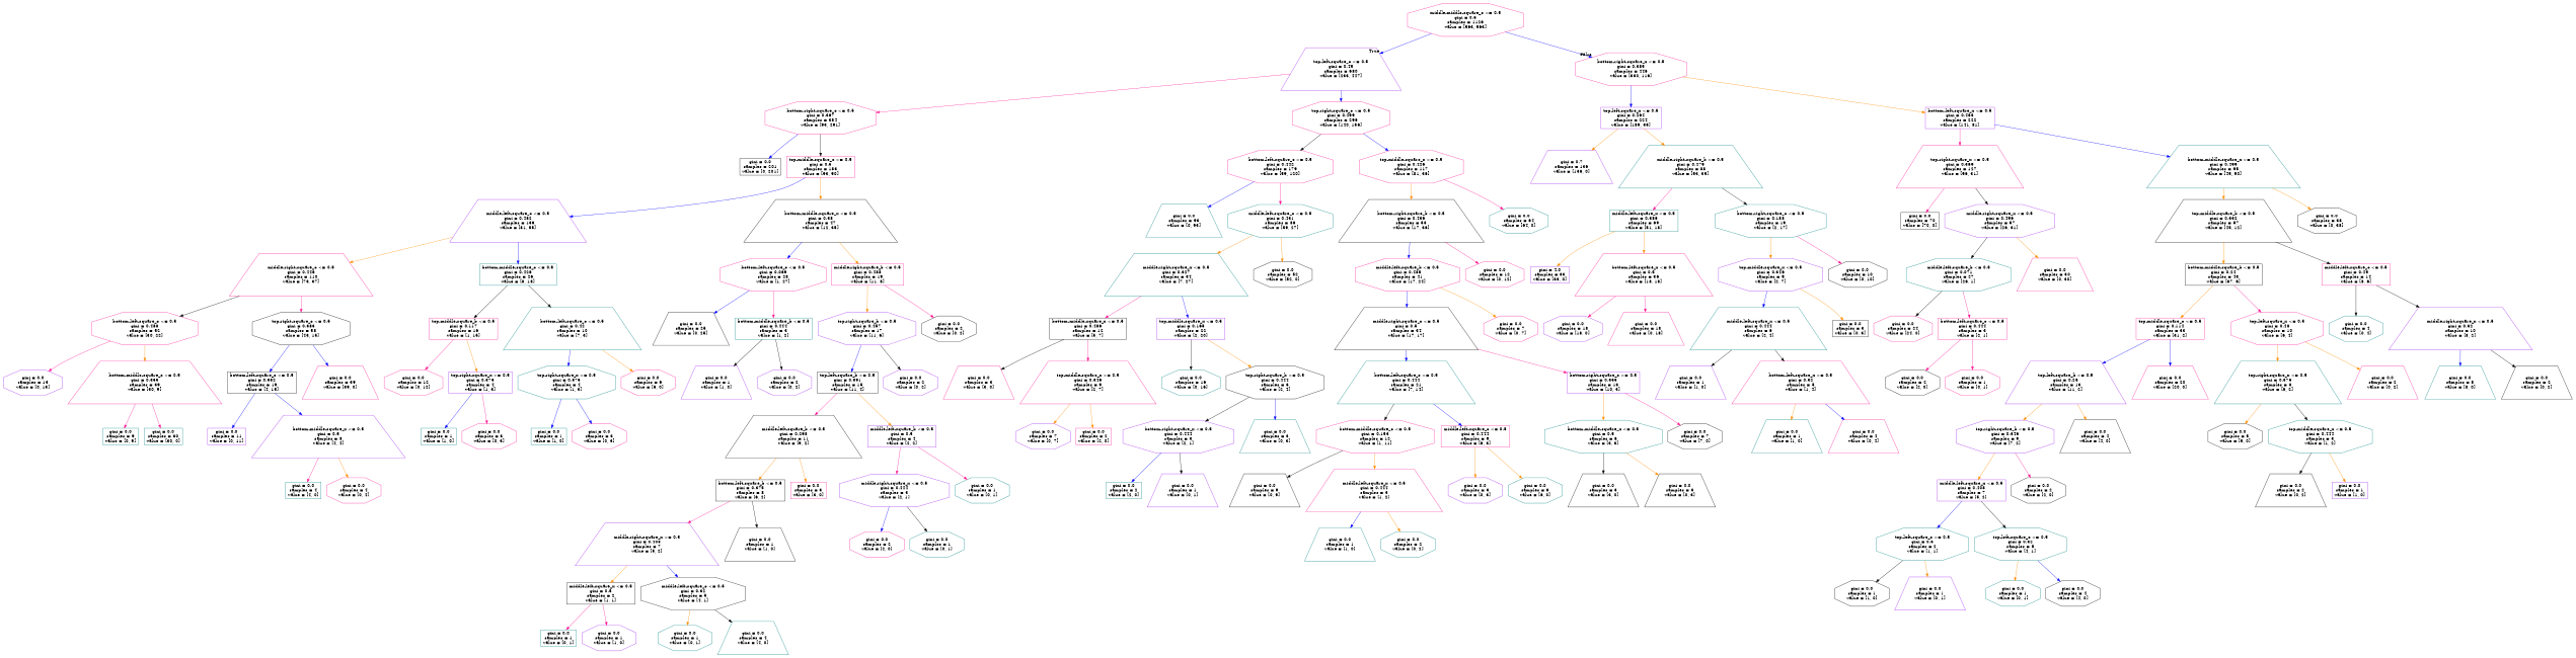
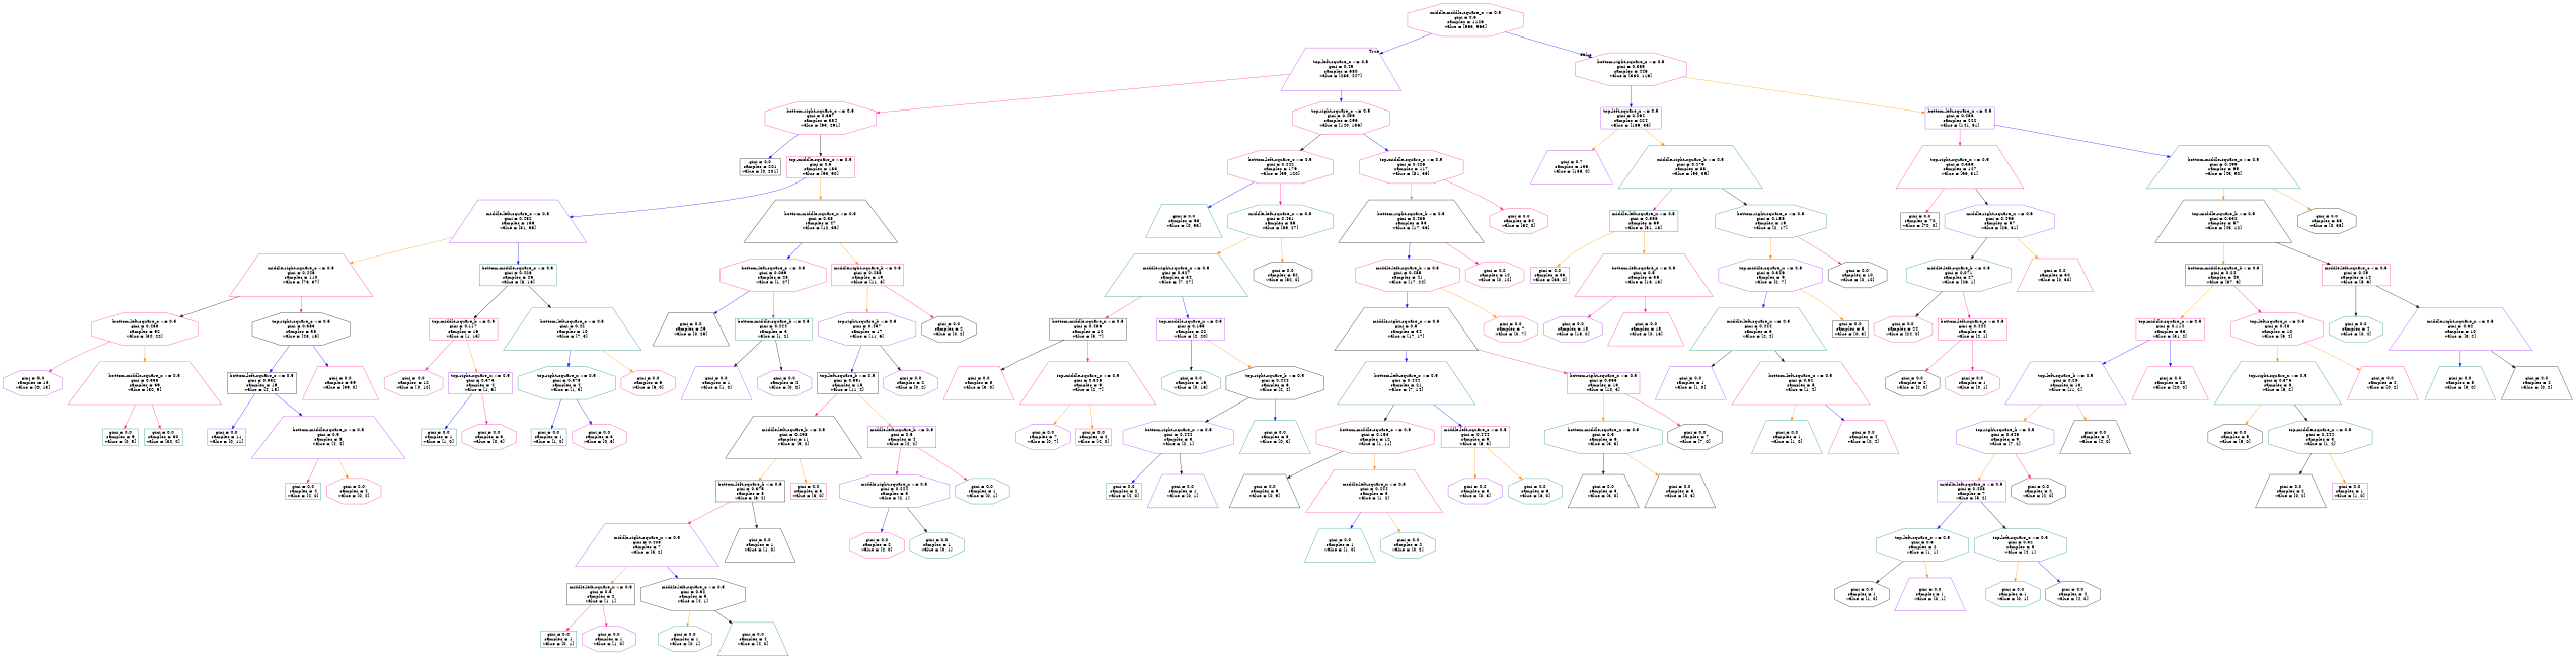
  digraph {
    node [color=deeppink shape=octagon]
    edge [color=darkorange]
    n1 [label="middle-middle-square_o <= 0.5\ngini = 0.5\nsamples = 1126\nvalue = [563, 563]"]
    n2 [color=purple label="top-left-square_o <= 0.5\ngini = 0.45\nsamples = 680\nvalue = [233, 447]" shape=trapezium]
    n3 [label="bottom-right-square_x <= 0.5\ngini = 0.385\nsamples = 446\nvalue = [330, 116]"]
    n4 [label="bottom-right-square_o <= 0.5\ngini = 0.367\nsamples = 384\nvalue = [93, 291]"]
    n5 [label="top-right-square_o <= 0.5\ngini = 0.499\nsamples = 296\nvalue = [140, 156]"]
    n6 [color=purple label="top-left-square_x <= 0.5\ngini = 0.264\nsamples = 224\nvalue = [189, 35]" shape=box]
    n7 [color=purple label="bottom-left-square_x <= 0.5\ngini = 0.463\nsamples = 222\nvalue = [141, 81]" shape=box]
    n8 [color=black label="gini = 0.0\nsamples = 201\nvalue = [0, 201]" shape=box]
    n9 [label="top-middle-square_o <= 0.5\ngini = 0.5\nsamples = 183\nvalue = [93, 90]" shape=box]
    n10 [label="bottom-left-square_o <= 0.5\ngini = 0.442\nsamples = 179\nvalue = [59, 120]"]
    n11 [label="top-middle-square_o <= 0.5\ngini = 0.426\nsamples = 117\nvalue = [81, 36]"]
    n12 [color=purple label="middle-left-square_o <= 0.5\ngini = 0.482\nsamples = 136\nvalue = [81, 55]" shape=trapezium]
    n13 [color=black label="bottom-middle-square_x <= 0.5\ngini = 0.38\nsamples = 47\nvalue = [12, 35]" shape=trapezium]
    n14 [label="middle-right-square_o <= 0.5\ngini = 0.446\nsamples = 110\nvalue = [73, 37]" shape=trapezium]
    n15 [color=teal label="bottom-middle-square_o <= 0.5\ngini = 0.426\nsamples = 26\nvalue = [8, 18]" shape=box]
    n16 [label="bottom-left-square_o <= 0.5\ngini = 0.069\nsamples = 28\nvalue = [1, 27]"]
    n17 [label="middle-right-square_b <= 0.5\ngini = 0.488\nsamples = 19\nvalue = [11, 8]" shape=box]
    n18 [label="bottom-left-square_o <= 0.5\ngini = 0.488\nsamples = 52\nvalue = [30, 22]"]
    n19 [color=black label="top-right-square_o <= 0.5\ngini = 0.383\nsamples = 58\nvalue = [43, 15]"]
    n20 [label="top-middle-square_b <= 0.5\ngini = 0.117\nsamples = 16\nvalue = [1, 15]" shape=box]
    n21 [color=teal label="bottom-left-square_o <= 0.5\ngini = 0.42\nsamples = 10\nvalue = [7, 3]" shape=trapezium]
    n22 [color=purple label="gini = 0.0\nsamples = 13\nvalue = [0, 13]"]
    n23 [label="bottom-middle-square_o <= 0.5\ngini = 0.355\nsamples = 39\nvalue = [30, 9]" shape=trapezium]
    n24 [color=black label="bottom-left-square_o <= 0.5\ngini = 0.332\nsamples = 19\nvalue = [4, 15]" shape=box]
    n25 [label="gini = 0.0\nsamples = 39\nvalue = [39, 0]" shape=trapezium]
    n26 [color=teal label="gini = 0.0\nsamples = 9\nvalue = [0, 9]" shape=box]
    n27 [color=teal label="gini = 0.0\nsamples = 30\nvalue = [30, 0]" shape=box]
    n28 [color=purple label="gini = 0.0\nsamples = 11\nvalue = [0, 11]" shape=box]
    n29 [color=purple label="bottom-middle-square_x <= 0.5\ngini = 0.5\nsamples = 8\nvalue = [4, 4]" shape=trapezium]
    n30 [color=teal label="gini = 0.0\nsamples = 4\nvalue = [4, 0]" shape=box]
    n31 [label="gini = 0.0\nsamples = 4\nvalue = [0, 4]"]
    n32 [label="gini = 0.0\nsamples = 12\nvalue = [0, 12]"]
    n33 [color=purple label="top-right-square_x <= 0.5\ngini = 0.375\nsamples = 4\nvalue = [1, 3]" shape=box]
    n34 [color=teal label="top-right-square_x <= 0.5\ngini = 0.375\nsamples = 4\nvalue = [1, 3]"]
    n35 [label="gini = 0.0\nsamples = 6\nvalue = [6, 0]"]
    n36 [color=teal label="gini = 0.0\nsamples = 1\nvalue = [1, 0]" shape=box]
    n37 [label="gini = 0.0\nsamples = 3\nvalue = [0, 3]"]
    n38 [color=teal label="gini = 0.0\nsamples = 1\nvalue = [1, 0]" shape=box]
    n39 [label="gini = 0.0\nsamples = 3\nvalue = [0, 3]"]
    n40 [color=black label="gini = 0.0\nsamples = 25\nvalue = [0, 25]" shape=trapezium]
    n41 [color=teal label="bottom-middle-square_b <= 0.5\ngini = 0.444\nsamples = 3\nvalue = [1, 2]" shape=box]
    n42 [color=purple label="top-right-square_b <= 0.5\ngini = 0.457\nsamples = 17\nvalue = [11, 6]"]
    n43 [color=black label="gini = 0.0\nsamples = 2\nvalue = [0, 2]"]
    n44 [color=purple label="gini = 0.0\nsamples = 1\nvalue = [1, 0]" shape=trapezium]
    n45 [color=purple label="gini = 0.0\nsamples = 2\nvalue = [0, 2]"]
    n46 [color=black label="top-left-square_b <= 0.5\ngini = 0.391\nsamples = 15\nvalue = [11, 4]" shape=box]
    n47 [color=purple label="gini = 0.0\nsamples = 2\nvalue = [0, 2]"]
    n48 [color=black label="middle-left-square_b <= 0.5\ngini = 0.298\nsamples = 11\nvalue = [9, 2]" shape=trapezium]
    n49 [color=purple label="middle-left-square_b <= 0.5\ngini = 0.5\nsamples = 4\nvalue = [2, 2]" shape=box]
    n50 [color=black label="bottom-left-square_b <= 0.5\ngini = 0.375\nsamples = 8\nvalue = [6, 2]" shape=box]
    n51 [label="gini = 0.0\nsamples = 3\nvalue = [3, 0]" shape=box]
    n52 [color=purple label="middle-right-square_x <= 0.5\ngini = 0.444\nsamples = 3\nvalue = [2, 1]"]
    n53 [color=teal label="gini = 0.0\nsamples = 1\nvalue = [0, 1]"]
    n54 [color=purple label="middle-right-square_x <= 0.5\ngini = 0.408\nsamples = 7\nvalue = [5, 2]" shape=trapezium]
    n55 [color=black label="gini = 0.0\nsamples = 1\nvalue = [1, 0]" shape=trapezium]
    n56 [color=black label="middle-left-square_x <= 0.5\ngini = 0.5\nsamples = 2\nvalue = [1, 1]" shape=box]
    n57 [color=black label="middle-left-square_o <= 0.5\ngini = 0.32\nsamples = 5\nvalue = [4, 1]"]
    n58 [color=teal label="gini = 0.0\nsamples = 1\nvalue = [0, 1]" shape=box]
    n59 [color=purple label="gini = 0.0\nsamples = 1\nvalue = [1, 0]"]
    n60 [color=teal label="gini = 0.0\nsamples = 1\nvalue = [0, 1]"]
    n61 [color=teal label="gini = 0.0\nsamples = 4\nvalue = [4, 0]" shape=trapezium]
    n62 [label="gini = 0.0\nsamples = 2\nvalue = [2, 0]"]
    n63 [color=teal label="gini = 0.0\nsamples = 1\nvalue = [0, 1]"]
    n64 [color=teal label="gini = 0.0\nsamples = 93\nvalue = [0, 93]" shape=trapezium]
    n65 [color=teal label="middle-left-square_o <= 0.5\ngini = 0.431\nsamples = 86\nvalue = [59, 27]"]
    n66 [color=black label="bottom-right-square_b <= 0.5\ngini = 0.436\nsamples = 53\nvalue = [17, 36]" shape=trapezium]
-   n67 [color=teal label="gini = 0.0\nsamples = 64\nvalue = [64, 0]"]
+   n67 [label="gini = 0.0\nsamples = 64\nvalue = [64, 0]"]
    n68 [color=teal label="middle-right-square_x <= 0.5\ngini = 0.327\nsamples = 34\nvalue = [7, 27]" shape=trapezium]
    n69 [color=black label="gini = 0.0\nsamples = 52\nvalue = [52, 0]"]
    n70 [color=black label="bottom-middle-square_x <= 0.5\ngini = 0.486\nsamples = 12\nvalue = [5, 7]" shape=box]
    n71 [color=purple label="top-middle-square_x <= 0.5\ngini = 0.165\nsamples = 22\nvalue = [2, 20]" shape=box]
    n72 [label="gini = 0.0\nsamples = 3\nvalue = [3, 0]" shape=trapezium]
    n73 [label="top-middle-square_o <= 0.5\ngini = 0.346\nsamples = 9\nvalue = [2, 7]" shape=trapezium]
    n74 [color=teal label="gini = 0.0\nsamples = 16\nvalue = [0, 16]"]
    n75 [color=black label="top-right-square_b <= 0.5\ngini = 0.444\nsamples = 6\nvalue = [2, 4]"]
    n76 [color=purple label="gini = 0.0\nsamples = 7\nvalue = [0, 7]"]
    n77 [label="gini = 0.0\nsamples = 2\nvalue = [2, 0]" shape=box]
    n78 [color=purple label="bottom-right-square_x <= 0.5\ngini = 0.444\nsamples = 3\nvalue = [2, 1]"]
    n79 [color=teal label="gini = 0.0\nsamples = 3\nvalue = [0, 3]" shape=trapezium]
    n80 [color=teal label="gini = 0.0\nsamples = 2\nvalue = [2, 0]" shape=box]
    n81 [color=purple label="gini = 0.0\nsamples = 1\nvalue = [0, 1]" shape=trapezium]
    n82 [label="middle-left-square_b <= 0.5\ngini = 0.485\nsamples = 41\nvalue = [17, 24]"]
    n83 [label="gini = 0.0\nsamples = 12\nvalue = [0, 12]"]
    n84 [color=black label="middle-right-square_o <= 0.5\ngini = 0.5\nsamples = 34\nvalue = [17, 17]" shape=trapezium]
    n85 [label="gini = 0.0\nsamples = 7\nvalue = [0, 7]"]
    n86 [color=teal label="bottom-left-square_o <= 0.5\ngini = 0.444\nsamples = 21\nvalue = [7, 14]" shape=trapezium]
    n87 [color=purple label="bottom-right-square_o <= 0.5\ngini = 0.355\nsamples = 13\nvalue = [10, 3]" shape=box]
    n88 [label="bottom-middle-square_o <= 0.5\ngini = 0.153\nsamples = 12\nvalue = [1, 11]"]
    n89 [label="middle-left-square_o <= 0.5\ngini = 0.444\nsamples = 9\nvalue = [6, 3]" shape=box]
    n90 [color=teal label="bottom-middle-square_x <= 0.5\ngini = 0.5\nsamples = 6\nvalue = [3, 3]"]
    n91 [color=black label="gini = 0.0\nsamples = 7\nvalue = [7, 0]"]
    n92 [color=black label="gini = 0.0\nsamples = 9\nvalue = [0, 9]" shape=trapezium]
    n93 [label="middle-left-square_x <= 0.5\ngini = 0.444\nsamples = 3\nvalue = [1, 2]" shape=trapezium]
    n94 [color=purple label="gini = 0.0\nsamples = 3\nvalue = [0, 3]"]
    n95 [color=teal label="gini = 0.0\nsamples = 6\nvalue = [6, 0]"]
    n96 [color=teal label="gini = 0.0\nsamples = 1\nvalue = [1, 0]" shape=trapezium]
    n97 [color=teal label="gini = 0.0\nsamples = 2\nvalue = [0, 2]"]
    n98 [color=black label="gini = 0.0\nsamples = 3\nvalue = [3, 0]" shape=trapezium]
    n99 [color=black label="gini = 0.0\nsamples = 3\nvalue = [0, 3]" shape=trapezium]
    n100 [color=purple label="gini = 0.7\nsamples = 136\nvalue = [136, 0]" shape=trapezium]
    n101 [color=teal label="middle-right-square_b <= 0.5\ngini = 0.479\nsamples = 88\nvalue = [53, 35]" shape=trapezium]
    n102 [label="top-right-square_x <= 0.5\ngini = 0.369\nsamples = 127\nvalue = [96, 31]" shape=trapezium]
    n103 [color=teal label="bottom-middle-square_x <= 0.5\ngini = 0.499\nsamples = 95\nvalue = [45, 50]" shape=trapezium]
    n104 [color=teal label="middle-left-square_x <= 0.5\ngini = 0.386\nsamples = 69\nvalue = [51, 18]" shape=box]
    n105 [color=teal label="bottom-right-square_o <= 0.5\ngini = 0.188\nsamples = 19\nvalue = [2, 17]"]
-   n106 [color=purple label="gini = 4.0\nsamples = 33\nvalue = [33, 0]" shape=box]
+   n106 [color=purple label="gini = 0.0\nsamples = 33\nvalue = [33, 0]" shape=box]
    n107 [label="bottom-left-square_x <= 0.5\ngini = 0.5\nsamples = 36\nvalue = [18, 18]" shape=trapezium]
    n108 [color=purple label="top-middle-square_x <= 0.5\ngini = 0.346\nsamples = 9\nvalue = [2, 7]"]
    n109 [color=black label="gini = 0.0\nsamples = 10\nvalue = [0, 10]"]
    n110 [color=purple label="gini = 0.0\nsamples = 18\nvalue = [18, 0]"]
    n111 [label="gini = 0.0\nsamples = 18\nvalue = [0, 18]" shape=trapezium]
    n112 [color=teal label="middle-left-square_x <= 0.5\ngini = 0.444\nsamples = 6\nvalue = [2, 4]" shape=trapezium]
    n113 [color=black label="gini = 0.0\nsamples = 3\nvalue = [0, 3]" shape=box]
    n114 [color=purple label="gini = 0.0\nsamples = 1\nvalue = [1, 0]" shape=trapezium]
    n115 [label="bottom-left-square_x <= 0.5\ngini = 0.32\nsamples = 5\nvalue = [1, 4]" shape=trapezium]
    n116 [color=teal label="gini = 0.0\nsamples = 1\nvalue = [1, 0]" shape=trapezium]
    n117 [label="gini = 0.0\nsamples = 4\nvalue = [0, 4]" shape=trapezium]
    n118 [color=black label="gini = 0.0\nsamples = 70\nvalue = [70, 0]" shape=box]
    n119 [color=purple label="middle-right-square_x <= 0.5\ngini = 0.496\nsamples = 57\nvalue = [26, 31]"]
    n120 [color=black label="top-middle-square_b <= 0.5\ngini = 0.332\nsamples = 57\nvalue = [45, 12]" shape=trapezium]
    n121 [color=black label="gini = 0.0\nsamples = 38\nvalue = [0, 38]"]
    n122 [color=teal label="middle-left-square_b <= 0.5\ngini = 0.071\nsamples = 27\nvalue = [26, 1]"]
    n123 [label="gini = 0.0\nsamples = 30\nvalue = [0, 30]" shape=trapezium]
    n124 [label="gini = 0.0\nsamples = 24\nvalue = [24, 0]"]
    n125 [label="bottom-left-square_o <= 0.5\ngini = 0.444\nsamples = 3\nvalue = [2, 1]" shape=box]
    n126 [color=black label="gini = 0.0\nsamples = 2\nvalue = [2, 0]"]
    n127 [label="gini = 0.0\nsamples = 1\nvalue = [0, 1]"]
    n128 [color=black label="bottom-middle-square_b <= 0.5\ngini = 0.24\nsamples = 43\nvalue = [37, 6]" shape=box]
    n129 [label="middle-left-square_o <= 0.5\ngini = 0.49\nsamples = 14\nvalue = [8, 6]" shape=box]
    n130 [label="top-middle-square_o <= 0.5\ngini = 0.114\nsamples = 33\nvalue = [31, 2]" shape=box]
    n131 [label="top-left-square_x <= 0.5\ngini = 0.48\nsamples = 10\nvalue = [6, 4]"]
    n132 [color=teal label="gini = 0.0\nsamples = 4\nvalue = [0, 4]"]
    n133 [color=purple label="middle-right-square_x <= 0.5\ngini = 0.32\nsamples = 10\nvalue = [8, 2]" shape=trapezium]
    n134 [color=purple label="top-left-square_b <= 0.5\ngini = 0.26\nsamples = 13\nvalue = [11, 2]" shape=trapezium]
    n135 [label="gini = 0.0\nsamples = 20\nvalue = [20, 0]" shape=trapezium]
    n136 [color=teal label="top-right-square_x <= 0.5\ngini = 0.375\nsamples = 8\nvalue = [6, 2]" shape=trapezium]
    n137 [label="gini = 0.0\nsamples = 2\nvalue = [0, 2]" shape=trapezium]
    n138 [color=purple label="top-right-square_b <= 0.5\ngini = 0.346\nsamples = 9\nvalue = [7, 2]"]
    n139 [color=black label="gini = 0.0\nsamples = 4\nvalue = [4, 0]" shape=trapezium]
    n140 [color=purple label="middle-left-square_x <= 0.5\ngini = 0.408\nsamples = 7\nvalue = [5, 2]" shape=box]
    n141 [color=black label="gini = 0.0\nsamples = 2\nvalue = [2, 0]"]
    n142 [color=teal label="top-left-square_o <= 0.5\ngini = 0.5\nsamples = 2\nvalue = [1, 1]"]
    n143 [color=teal label="top-left-square_o <= 0.5\ngini = 0.32\nsamples = 5\nvalue = [4, 1]"]
    n144 [color=black label="gini = 0.0\nsamples = 1\nvalue = [1, 0]"]
    n145 [color=purple label="gini = 0.0\nsamples = 1\nvalue = [0, 1]" shape=trapezium]
    n146 [color=teal label="gini = 0.0\nsamples = 1\nvalue = [0, 1]"]
    n147 [color=black label="gini = 0.0\nsamples = 4\nvalue = [4, 0]"]
    n148 [color=black label="gini = 0.0\nsamples = 5\nvalue = [5, 0]"]
    n149 [color=teal label="top-middle-square_x <= 0.5\ngini = 0.444\nsamples = 3\nvalue = [1, 2]"]
    n150 [color=black label="gini = 0.0\nsamples = 2\nvalue = [0, 2]" shape=trapezium]
    n151 [color=purple label="gini = 0.0\nsamples = 1\nvalue = [1, 0]" shape=box]
    n152 [color=teal label="gini = 0.0\nsamples = 8\nvalue = [8, 0]" shape=trapezium]
    n153 [color=black label="gini = 0.0\nsamples = 2\nvalue = [0, 2]" shape=trapezium]
    n1 -> n2 [color=blue headlabel=True labelangle=45 labeldistance=2.5]
    n1 -> n3 [color=blue headlabel=False labelangle=-45 labeldistance=2.5]
    n2 -> n4 [color=deeppink]
    n2 -> n5 [color=blue]
    n3 -> n6 [color=blue]
    n3 -> n7
    n4 -> n8 [color=blue]
    n4 -> n9 [color=black]
    n5 -> n10 [color=black]
    n5 -> n11 [color=blue]
    n6 -> n100
    n6 -> n101
    n7 -> n102 [color=deeppink]
    n7 -> n103 [color=blue]
    n9 -> n12 [color=blue]
    n9 -> n13
    n10 -> n64 [color=blue]
    n10 -> n65 [color=deeppink]
    n11 -> n66
    n11 -> n67 [color=deeppink]
    n12 -> n14
    n12 -> n15 [color=blue]
    n13 -> n16 [color=blue]
    n13 -> n17
    n14 -> n18 [color=black]
    n14 -> n19 [color=deeppink]
    n15 -> n20 [color=black]
    n15 -> n21 [color=black]
    n16 -> n40 [color=blue]
    n16 -> n41 [color=deeppink]
    n17 -> n42
    n17 -> n43 [color=deeppink]
    n18 -> n22 [color=deeppink]
    n18 -> n23
    n19 -> n24 [color=blue]
    n19 -> n25 [color=blue]
    n20 -> n32 [color=deeppink]
    n20 -> n33
    n21 -> n34 [color=blue]
    n21 -> n35
    n23 -> n26 [color=deeppink]
    n23 -> n27 [color=deeppink]
    n24 -> n28 [color=blue]
    n24 -> n29 [color=blue]
    n29 -> n30 [color=deeppink]
    n29 -> n31
    n33 -> n36 [color=blue]
    n33 -> n37 [color=deeppink]
    n34 -> n38 [color=blue]
    n34 -> n39 [color=blue]
    n41 -> n44 [color=black]
    n41 -> n45 [color=black]
    n42 -> n46 [color=blue]
    n42 -> n47 [color=black]
    n46 -> n48 [color=deeppink]
    n46 -> n49
    n48 -> n50
    n48 -> n51
    n49 -> n52 [color=deeppink]
    n49 -> n53 [color=deeppink]
    n50 -> n54 [color=deeppink]
    n50 -> n55 [color=black]
    n52 -> n62 [color=blue]
    n52 -> n63 [color=black]
    n54 -> n56
    n54 -> n57 [color=blue]
    n56 -> n58 [color=deeppink]
    n56 -> n59 [color=deeppink]
    n57 -> n60
    n57 -> n61 [color=black]
    n65 -> n68
    n65 -> n69
    n66 -> n82 [color=blue]
    n66 -> n83 [color=deeppink]
    n68 -> n70 [color=deeppink]
    n68 -> n71 [color=blue]
    n70 -> n72 [color=black]
    n70 -> n73 [color=deeppink]
    n71 -> n74 [color=black]
    n71 -> n75
    n73 -> n76
    n73 -> n77
    n75 -> n78 [color=black]
    n75 -> n79 [color=blue]
    n78 -> n80 [color=blue]
    n78 -> n81 [color=black]
    n82 -> n84 [color=blue]
    n82 -> n85
    n84 -> n86 [color=blue]
    n84 -> n87 [color=deeppink]
    n86 -> n88 [color=black]
    n86 -> n89 [color=blue]
    n87 -> n90
    n87 -> n91 [color=deeppink]
    n88 -> n92 [color=black]
    n88 -> n93
    n89 -> n94
    n89 -> n95
    n90 -> n98 [color=black]
    n90 -> n99
    n93 -> n96 [color=blue]
    n93 -> n97
    n101 -> n104 [color=deeppink]
    n101 -> n105 [color=black]
    n102 -> n118 [color=deeppink]
    n102 -> n119 [color=black]
    n103 -> n120
    n103 -> n121
    n104 -> n106
    n104 -> n107
    n105 -> n108
    n105 -> n109 [color=deeppink]
    n107 -> n110 [color=deeppink]
    n107 -> n111 [color=deeppink]
    n108 -> n112 [color=blue]
    n108 -> n113
    n112 -> n114 [color=black]
    n112 -> n115 [color=black]
    n115 -> n116
    n115 -> n117 [color=blue]
    n119 -> n122 [color=black]
    n119 -> n123
    n120 -> n128
    n120 -> n129 [color=black]
    n122 -> n124 [color=black]
    n122 -> n125 [color=deeppink]
    n125 -> n126 [color=deeppink]
    n125 -> n127 [color=deeppink]
    n128 -> n130
    n128 -> n131 [color=deeppink]
    n129 -> n132 [color=black]
    n129 -> n133 [color=black]
    n130 -> n134 [color=blue]
    n130 -> n135 [color=blue]
    n131 -> n136
    n131 -> n137
    n133 -> n152 [color=blue]
    n133 -> n153 [color=black]
    n134 -> n138
    n134 -> n139
    n136 -> n148
    n136 -> n149 [color=black]
    n138 -> n140
    n138 -> n141 [color=deeppink]
    n140 -> n142 [color=blue]
    n140 -> n143 [color=black]
    n142 -> n144 [color=black]
    n142 -> n145
    n143 -> n146
    n143 -> n147 [color=blue]
    n149 -> n150 [color=black]
    n149 -> n151
  }
